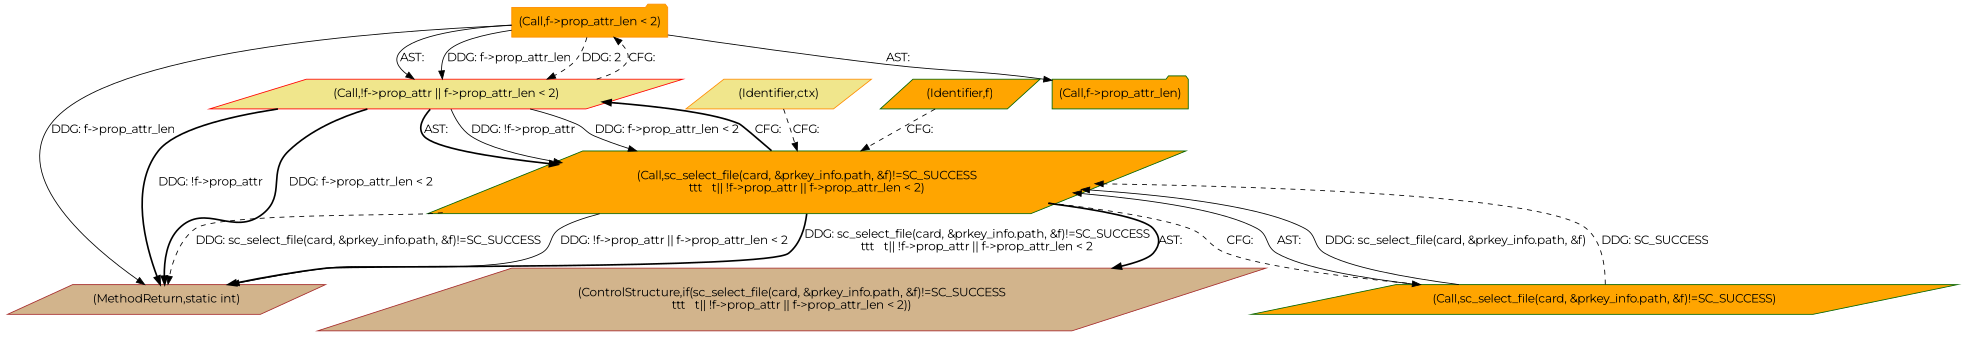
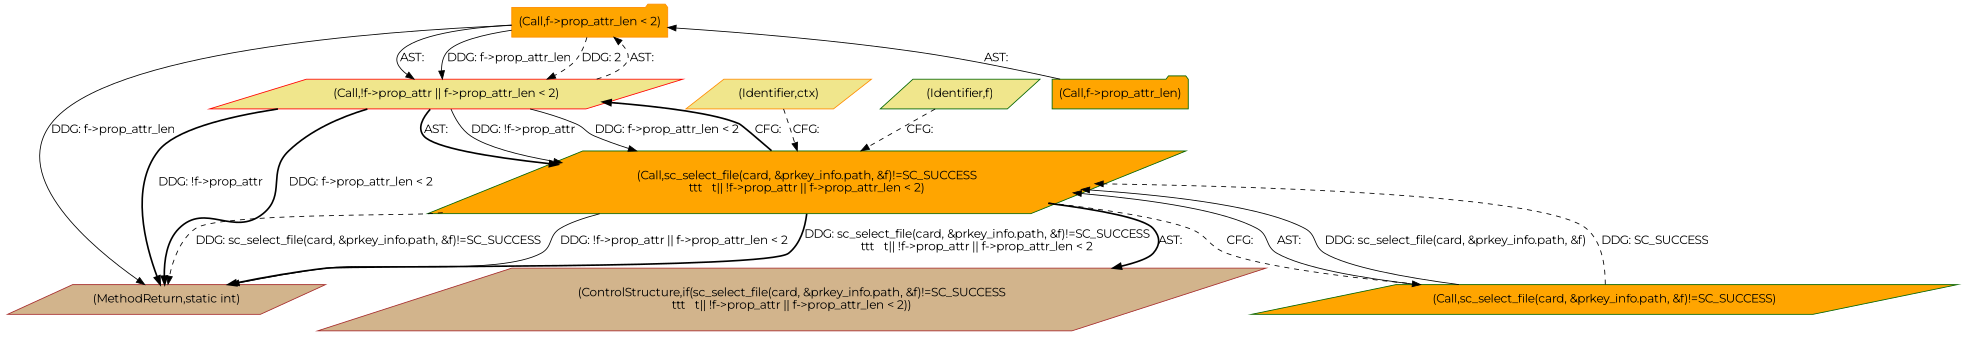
  digraph {
    fontname=Montserrat
    node [color=darkgreen fillcolor=orange fontname=Montserrat shape=parallelogram style=filled]
    edge [fontname=Montserrat style=solid]
    n1 [color=darkorange label="(Call,f->prop_attr_len < 2)" shape=folder]
    n2 [color=red fillcolor=khaki label="(Call,!f->prop_attr || f->prop_attr_len < 2)"]
    n3 [color=brown fillcolor=tan label="(MethodReturn,static int)"]
    n4 [label="(Call,sc_select_file(card, &prkey_info.path, &f)!=SC_SUCCESS\n\t\t\t   \t|| !f->prop_attr || f->prop_attr_len < 2)"]
    n5 [color=brown fillcolor=tan label="(ControlStructure,if(sc_select_file(card, &prkey_info.path, &f)!=SC_SUCCESS\n\t\t\t   \t|| !f->prop_attr || f->prop_attr_len < 2))"]
    n6 [label="(Call,sc_select_file(card, &prkey_info.path, &f)!=SC_SUCCESS)"]
    n7 [color=darkorange fillcolor=khaki label="(Identifier,ctx)"]
-   n8 [label="(Identifier,f)"]
+   n8 [fillcolor=khaki label="(Identifier,f)"]
    n9 [label="(Call,f->prop_attr_len)" shape=folder]
    n1 -> n2 [label="AST: "]
    n1 -> n2 [label="DDG: f->prop_attr_len"]
    n1 -> n2 [label="DDG: 2" style=dashed]
    n1 -> n3 [label="DDG: f->prop_attr_len"]
-   n2 -> n1 [label="CFG: " style=dashed]
+   n2 -> n1 [label="AST: " style=dashed]
    n2 -> n3 [label="DDG: !f->prop_attr" style=bold]
    n2 -> n3 [label="DDG: f->prop_attr_len < 2" style=bold]
    n2 -> n4 [label="AST: " style=bold]
    n2 -> n4 [label="DDG: !f->prop_attr"]
    n2 -> n4 [label="DDG: f->prop_attr_len < 2"]
    n4 -> n2 [label="CFG: " style=bold]
    n4 -> n3 [label="DDG: sc_select_file(card, &prkey_info.path, &f)!=SC_SUCCESS" style=dashed]
    n4 -> n3 [label="DDG: !f->prop_attr || f->prop_attr_len < 2"]
    n4 -> n3 [label="DDG: sc_select_file(card, &prkey_info.path, &f)!=SC_SUCCESS\n\t\t\t   \t|| !f->prop_attr || f->prop_attr_len < 2" style=bold]
    n4 -> n5 [label="AST: " style=bold]
    n4 -> n6 [label="CFG: " style=dashed]
    n6 -> n4 [label="AST: "]
    n6 -> n4 [label="DDG: sc_select_file(card, &prkey_info.path, &f)"]
    n6 -> n4 [label="DDG: SC_SUCCESS" style=dashed]
    n7 -> n4 [label="CFG: " style=dashed]
    n8 -> n4 [label="CFG: " style=dashed]
-   n1 -> n9 [label="AST: "]
+   n9 -> n1 [label="AST: "]
  }
